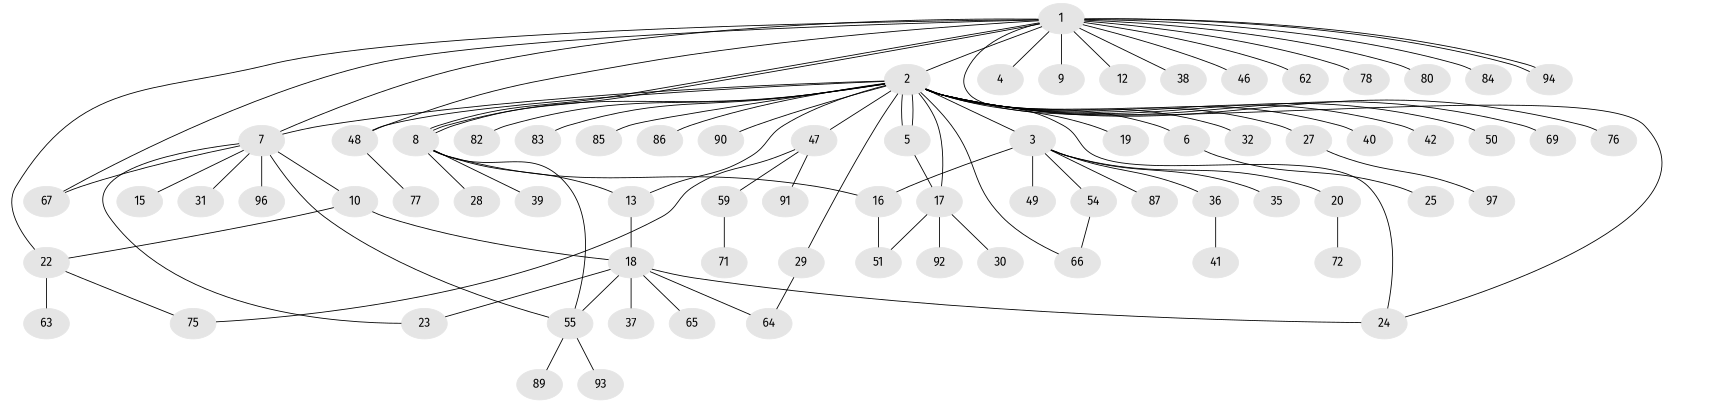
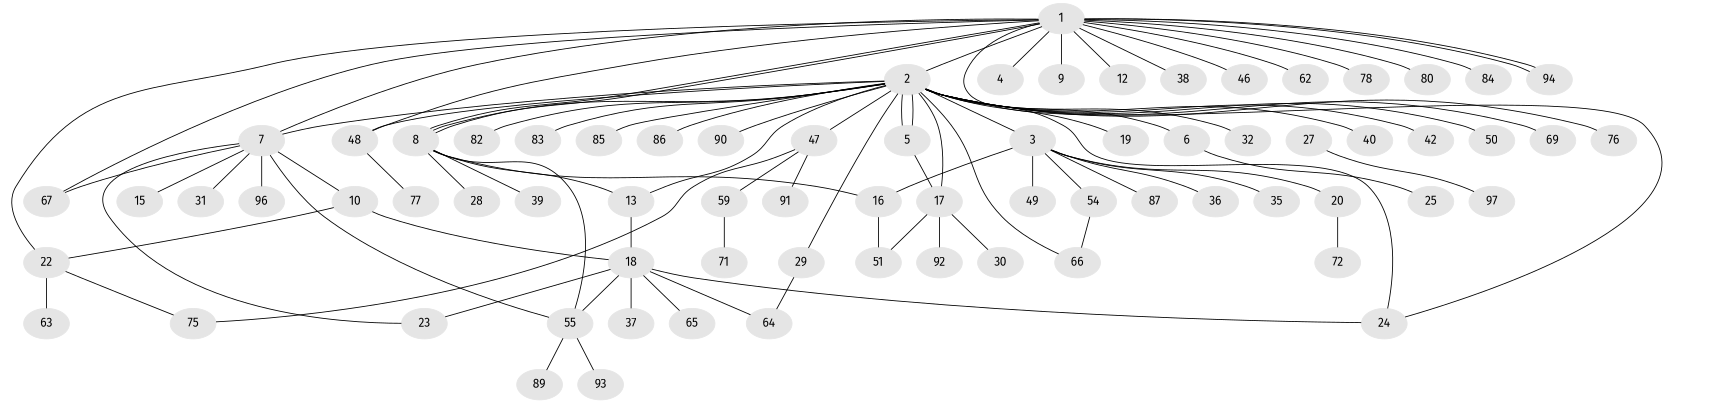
  graph {
    fontname="Fira Sans"
    node [color=gray90 fontname="Fira Sans" style=filled]
    edge [fontname="Fira Sans"]
    1 [super="+60"]
    2 [super="+44"]
    4 [super="+56"]
    7 [super="+58"]
    8 [super="+14"]
    9
    12
    22 [super="+43"]
    24 [super="+26"]
    38
    46
    48
    62
    67
    78
    80
    84
    94
    3 [super="+73"]
    5 [super="+53"]
    6 [super="+11"]
    13
    17 [super="+33"]
    19
    27
    29 [super="+52"]
    32
    40
    42
    47
    50
    66
    69
    76
    82
    83
    85
    86
    90
    10
    15 [super="+21"]
    23
    31
    55 [super="+88"]
    96
    16 [super="+45"]
    28 [super="+34"]
    39 [super="+68"]
    63
    75
    77
    20
    35 [super="+70"]
    36 [super="+57"]
    49 [super="+79"]
    54 [super="+81"]
    87
    25
    18 [super="+95"]
    51 [super="+61"]
    30
    92
    97
    64 [super="+74"]
    59
    91
    72
-   41
    89
    93
    37
    65
    71
    1 -- 2
    1 -- 4
    1 -- 7
    1 -- 8
    1 -- 8
    1 -- 9
    1 -- 12
    1 -- 22
    1 -- 24
    1 -- 38
    1 -- 46
    1 -- 48
    1 -- 62
    1 -- 67
    1 -- 78
    1 -- 80
    1 -- 84
    1 -- 94
    1 -- 94
    2 -- 7
    2 -- 8
    2 -- 24
    2 -- 48
    2 -- 3
    2 -- 5
    2 -- 5
    2 -- 6
    2 -- 13
    2 -- 17
    2 -- 19
-   2 -- 27
    2 -- 29
    2 -- 32
    2 -- 40
    2 -- 42
    2 -- 47
    2 -- 50
    2 -- 66
    2 -- 69
    2 -- 76
    2 -- 82
    2 -- 83
    2 -- 85
    2 -- 86
    2 -- 90
    7 -- 67
    7 -- 10
    7 -- 15
    7 -- 23
    7 -- 31
    7 -- 55
    7 -- 96
    8 -- 13
    8 -- 55
    8 -- 16
    8 -- 28
    8 -- 39
    22 -- 63
    22 -- 75
    48 -- 77
    3 -- 16
    3 -- 20
    3 -- 35
    3 -- 36
    3 -- 49
    3 -- 54
    3 -- 87
    5 -- 17
    6 -- 25
    13 -- 18
    17 -- 51
    17 -- 30
    17 -- 92
    27 -- 97
    29 -- 64
    47 -- 75
    47 -- 59
    47 -- 91
    10 -- 22
    10 -- 18
    55 -- 89
    55 -- 93
    16 -- 51
    20 -- 72
-   36 -- 41
    54 -- 66
    18 -- 24
    18 -- 23
    18 -- 55
    18 -- 64
    18 -- 37
    18 -- 65
    59 -- 71
  }
